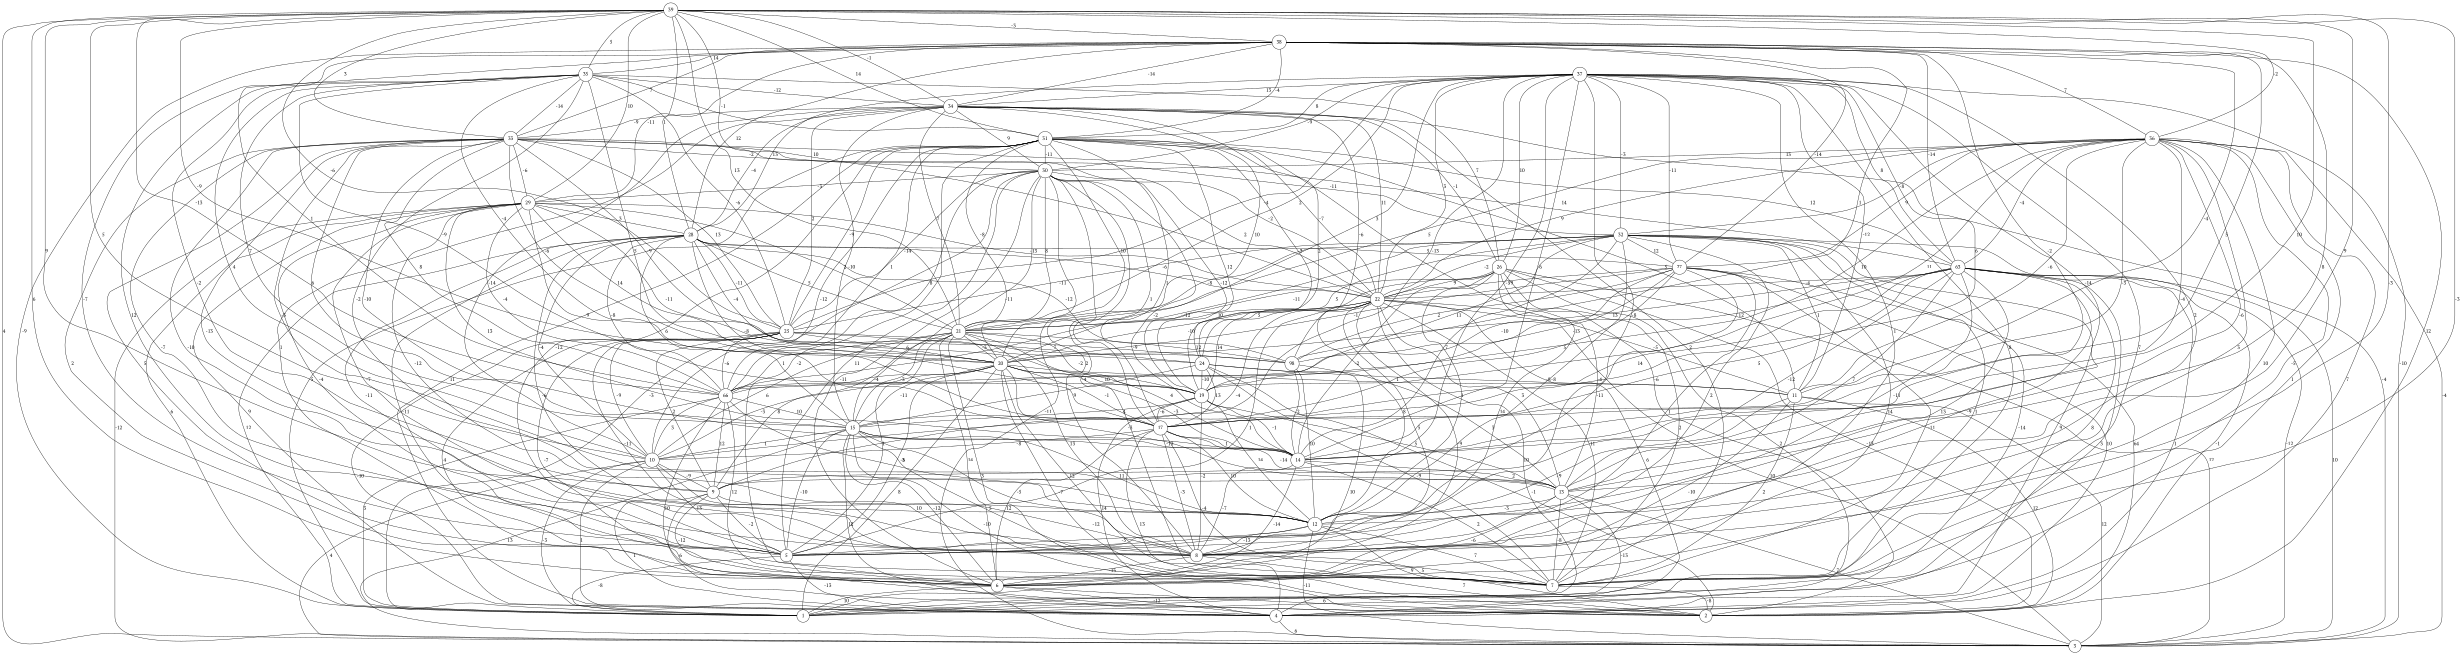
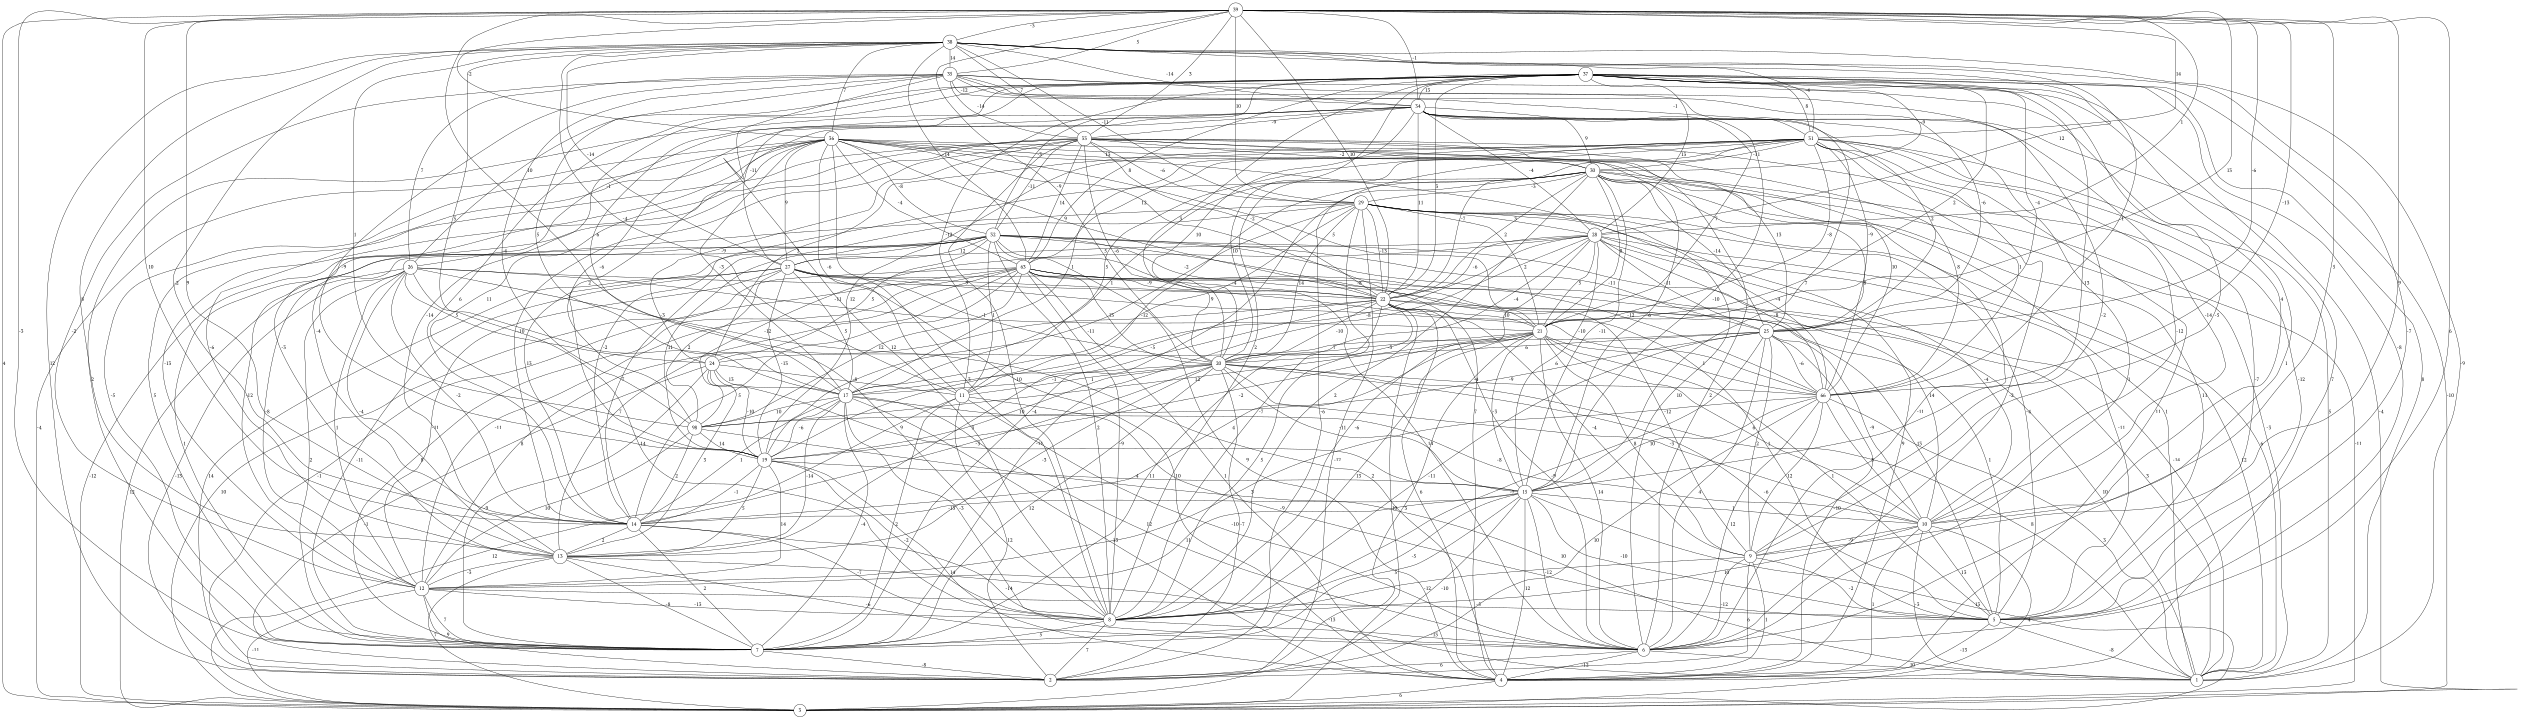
  graph {
    fontname="PT Serif"
    node [fontname="PT Serif" shape=circle]
    edge [fontname="PT Serif"]
    39
    3
    6
    7
    8
    9
    10
    13
    14
    n10 [label=66]
    20
    21
    22
    25
    28
    29
    31
    33
    34
    35
    36
    38
    1
    2
    4
    5
    12
    15
    11
    17
    19
    n32 [label=98]
    24
    27
    n35 [label=63]
    30
    32
    26
    37
    39 -- 3 [label=4]
    39 -- 6 [label=6]
    39 -- 7 [label=-3]
    39 -- 8 [label=-3]
    39 -- 9 [label=9]
    39 -- 10 [label=5]
    39 -- 13 [label=9]
    39 -- 14 [label=10]
    39 -- n10 [label=-13]
    39 -- 20 [label=-9]
    39 -- 21 [label=13]
    39 -- 22 [label=10]
    39 -- 25 [label=-6]
    39 -- 28 [label=1]
    39 -- 29 [label=10]
    39 -- 31 [label=14]
    39 -- 33 [label=3]
    39 -- 34 [label=-1]
    39 -- 35 [label=5]
    39 -- 36 [label=-2]
    39 -- 38 [label=-3]
    6 -- 1 [label=10]
    6 -- 2 [label=6]
    6 -- 4 [label=-12]
    7 -- 2 [label=-8]
    8 -- 6 [label=-13]
    8 -- 7 [label=5]
    8 -- 2 [label=7]
    9 -- 6 [label=-12]
    9 -- 8 [label=-12]
    9 -- 2 [label=6]
    9 -- 4 [label=1]
    9 -- 5 [label=-2]
    10 -- 3 [label=4]
    10 -- 8 [label=10]
    10 -- 9 [label=-9]
    10 -- 1 [label=-3]
    10 -- 4 [label=1]
    10 -- 5 [label=13]
    13 -- 3 [label=7]
    13 -- 6 [label=-6]
    13 -- 7 [label=-8]
    13 -- 1 [label=-13]
    13 -- 12 [label=-3]
    14 -- 6 [label=-14]
    14 -- 7 [label=2]
    14 -- 8 [label=-7]
    14 -- 13 [label=2]
    n10 -- 6 [label=12]
    n10 -- 9 [label=12]
    n10 -- 10 [label=3]
    n10 -- 1 [label=3]
    n10 -- 2 [label=10]
    n10 -- 12 [label=3]
    n10 -- 15 [label=10]
    20 -- 7 [label=12]
    20 -- 10 [label=-3]
    20 -- 13 [label=-3]
    20 -- 14 [label=-3]
    20 -- n10 [label=-4]
    20 -- 1 [label=8]
    20 -- 2 [label=-7]
    20 -- 5 [label=-6]
    20 -- 15 [label=-11]
    20 -- 11 [label=1]
    20 -- 17 [label=-1]
    20 -- 19 [label=10]
    21 -- 6 [label=14]
    21 -- 8 [label=13]
    21 -- 9 [label=8]
    21 -- 10 [label=6]
    21 -- 14 [label=4]
    21 -- n10 [label=1]
    21 -- 20 [label=-3]
    21 -- 2 [label=3]
    21 -- 5 [label=1]
    21 -- 15 [label=-3]
    21 -- 19 [label=-2]
    21 -- n32 [label=12]
    22 -- 3 [label=10]
    22 -- 6 [label=-9]
    22 -- 7 [label=11]
    22 -- 8 [label=5]
    22 -- 9 [label=-4]
    22 -- 13 [label=3]
    22 -- 20 [label=-10]
    22 -- 21 [label=10]
    22 -- 1 [label=10]
    22 -- 4 [label=6]
    22 -- 5 [label=1]
    22 -- 12 [label=8]
    22 -- 11 [label=-5]
-   22 -- 19 [label=14]
+   n32 -- 19 [label=14]
    25 -- 6 [label=4]
    25 -- 7 [label=-7]
    25 -- 8 [label=-11]
    25 -- 9 [label=2]
    25 -- 10 [label=-9]
    25 -- n10 [label=-6]
    25 -- 20 [label=6]
    25 -- 4 [label=-10]
    25 -- n32 [label=-9]
    25 -- 24 [label=7]
    28 -- 7 [label=-11]
    28 -- 8 [label=-6]
    28 -- 10 [label=-4]
    28 -- n10 [label=-8]
    28 -- 20 [label=-4]
    28 -- 21 [label=5]
    28 -- 22 [label=-6]
    28 -- 25 [label=-11]
    28 -- 1 [label=12]
    28 -- 5 [label=-11]
    28 -- 15 [label=6]
    28 -- 17 [label=-8]
    28 -- n32 [label=-12]
    28 -- 27 [label=5]
    29 -- 3 [label=-12]
    29 -- 8 [label=-7]
    29 -- 14 [label=13]
    29 -- n10 [label=-4]
    29 -- 20 [label=14]
    29 -- 21 [label=2]
    29 -- 22 [label=-13]
    29 -- 28 [label=3]
    29 -- 1 [label=6]
    29 -- 4 [label=9]
    29 -- 5 [label=-4]
    29 -- 12 [label=-12]
    29 -- 17 [label=9]
    29 -- 19 [label=-11]
    31 -- 6 [label=-2]
    31 -- 10 [label=-12]
    31 -- n10 [label=1]
    31 -- 20 [label=10]
    31 -- 21 [label=-8]
    31 -- 22 [label=-7]
    31 -- 25 [label=-9]
    31 -- 1 [label=5]
    31 -- 2 [label=-6]
    31 -- 4 [label=11]
    31 -- 5 [label=-12]
    31 -- 11 [label=5]
    31 -- 17 [label=1]
    31 -- 19 [label=12]
    31 -- 24 [label=3]
    31 -- n35 [label=12]
    31 -- 30 [label=-11]
    33 -- 6 [label=2]
    33 -- 7 [label=5]
    33 -- 8 [label=-10]
    33 -- 13 [label=-3]
    33 -- 14 [label=-10]
    33 -- n10 [label=8]
    33 -- 20 [label=-6]
    33 -- 22 [label=-2]
    33 -- 25 [label=13]
    33 -- 29 [label=-6]
    33 -- 5 [label=-7]
    33 -- 12 [label=-13]
    33 -- 15 [label=6]
    33 -- 24 [label=-9]
    33 -- n35 [label=14]
    33 -- 30 [label=-2]
    33 -- 32 [label=-11]
    34 -- 3 [label=-4]
    34 -- 6 [label=1]
    34 -- 7 [label=2]
    34 -- 10 [label=-14]
    34 -- 20 [label=10]
    34 -- 21 [label=7]
    34 -- 22 [label=11]
    34 -- 25 [label=2]
    34 -- 28 [label=-4]
    34 -- 33 [label=-9]
    34 -- 15 [label=-10]
    34 -- 19 [label=2]
    34 -- n32 [label=-6]
    34 -- 30 [label=9]
    34 -- 26 [label=-1]
    35 -- 8 [label=12]
    35 -- 9 [label=-2]
    35 -- 10 [label=4]
    35 -- 25 [label=-6]
    35 -- 31 [label=-1]
    35 -- 33 [label=-14]
    35 -- 34 [label=-12]
    35 -- 12 [label=-2]
    35 -- 15 [label=7]
    35 -- 17 [label=5]
    35 -- 19 [label=-9]
    35 -- n32 [label=-4]
    35 -- 26 [label=7]
    36 -- 3 [label=-4]
    36 -- 6 [label=10]
    36 -- 7 [label=-5]
    36 -- 8 [label=3]
    36 -- 13 [label=-6]
    36 -- 14 [label=-4]
    36 -- n10 [label=10]
    36 -- 21 [label=5]
    36 -- 22 [label=9]
    36 -- 1 [label=1]
    36 -- 4 [label=7]
    36 -- 11 [label=-6]
    36 -- 17 [label=-3]
    36 -- 19 [label=11]
    36 -- 27 [label=9]
    36 -- n35 [label=-4]
    36 -- 30 [label=13]
    36 -- 32 [label=-8]
    38 -- 13 [label=8]
    38 -- 14 [label=-2]
    38 -- n10 [label=1]
    38 -- 28 [label=12]
    38 -- 29 [label=-11]
    38 -- 31 [label=-4]
    38 -- 33 [label=7]
    38 -- 34 [label=-14]
    38 -- 35 [label=14]
    38 -- 36 [label=7]
    38 -- 1 [label=-9]
    38 -- 2 [label=12]
    38 -- 5 [label=-7]
    38 -- 11 [label=-4]
    38 -- 17 [label=5]
    38 -- n32 [label=1]
    38 -- 27 [label=-14]
    38 -- n35 [label=-14]
    4 -- 3 [label=6]
    5 -- 1 [label=-8]
    5 -- 4 [label=-13]
    12 -- 3 [label=-11]
    12 -- 7 [label=7]
    12 -- 8 [label=-13]
    12 -- 2 [label=9]
    12 -- 5 [label=-5]
    15 -- 3 [label=13]
    15 -- 6 [label=-12]
    15 -- 7 [label=5]
    15 -- 8 [label=-5]
    15 -- 10 [label=1]
    15 -- 14 [label=-13]
    15 -- 2 [label=-10]
    15 -- 4 [label=12]
    15 -- 5 [label=-10]
    15 -- 12 [label=11]
    11 -- 3 [label=12]
    11 -- 6 [label=-10]
    11 -- 7 [label=2]
    11 -- 2 [label=12]
    11 -- 5 [label=-9]
    17 -- 6 [label=12]
    17 -- 7 [label=-4]
    17 -- 8 [label=-3]
    17 -- 10 [label=-8]
    17 -- 13 [label=-14]
    17 -- 14 [label=1]
    17 -- 4 [label=13]
-   17 -- 12 [label=10]
+   17 -- n32 [label=10]
    19 -- 8 [label=-2]
    19 -- 13 [label=5]
    19 -- 14 [label=-1]
    19 -- 4 [label=14]
    19 -- 12 [label=14]
    19 -- 15 [label=4]
    19 -- 17 [label=-6]
    n32 -- 14 [label=2]
    n32 -- 1 [label=10]
    n32 -- 12 [label=10]
    24 -- 7 [label=-9]
    24 -- 13 [label=3]
    24 -- 2 [label=-1]
    24 -- 15 [label=9]
    24 -- 11 [label=-8]
    24 -- 17 [label=13]
    24 -- 19 [label=-10]
    27 -- 7 [label=-11]
    27 -- n10 [label=-10]
    27 -- 20 [label=-1]
    27 -- 22 [label=-9]
-   27 -- 2 [label=64]
+   27 -- 2 [label=14]
    27 -- 4 [label=10]
    27 -- 5 [label=1]
    27 -- 12 [label=-11]
    27 -- 17 [label=5]
    27 -- 19 [label=-13]
    27 -- n32 [label=2]
    n35 -- 3 [label=10]
    n35 -- 7 [label=8]
    n35 -- 8 [label=-9]
    n35 -- 9 [label=-12]
    n35 -- 10 [label=14]
    n35 -- 13 [label=7]
    n35 -- 14 [label=5]
    n35 -- 20 [label=13]
    n35 -- 22 [label=-4]
    n35 -- 1 [label=3]
    n35 -- 2 [label=-1]
    n35 -- 4 [label=1]
    n35 -- 5 [label=13]
    n35 -- 12 [label=-11]
    n35 -- n32 [label=12]
    30 -- 3 [label=-11]
    30 -- 6 [label=-11]
    30 -- 7 [label=-4]
    30 -- 8 [label=2]
    30 -- 14 [label=-2]
    30 -- n10 [label=8]
    30 -- 21 [label=8]
    30 -- 22 [label=2]
    30 -- 25 [label=-14]
    30 -- 29 [label=-3]
    30 -- 1 [label=-3]
    30 -- 5 [label=11]
    30 -- 15 [label=-11]
    30 -- 17 [label=1]
    30 -- 19 [label=-12]
    32 -- 3 [label=-12]
    32 -- 6 [label=14]
    32 -- 7 [label=1]
    32 -- 8 [label=2]
    32 -- 14 [label=7]
    32 -- n10 [label=-12]
    32 -- 21 [label=-8]
    32 -- 22 [label=-2]
    32 -- 25 [label=-11]
    32 -- 1 [label=-14]
    32 -- 4 [label=9]
    32 -- 12 [label=-8]
    32 -- 11 [label=1]
    32 -- 19 [label=11]
    32 -- 24 [label=5]
    32 -- 27 [label=12]
    26 -- 3 [label=12]
    26 -- 7 [label=2]
    26 -- 8 [label=14]
    26 -- 13 [label=-4]
    26 -- 14 [label=-2]
    26 -- 21 [label=-11]
    26 -- 22 [label=9]
    26 -- 2 [label=-13]
    26 -- 4 [label=2]
    26 -- 12 [label=1]
    26 -- 24 [label=5]
    37 -- 3 [label=-10]
    37 -- 6 [label=1]
    37 -- 8 [label=2]
    37 -- 9 [label=-5]
    37 -- 13 [label=-14]
    37 -- 14 [label=6]
    37 -- 20 [label=3]
    37 -- 21 [label=2]
    37 -- 22 [label=3]
    37 -- 25 [label=-4]
    37 -- 28 [label=13]
    37 -- 31 [label=8]
    37 -- 34 [label=13]
    37 -- 1 [label=8]
    37 -- 4 [label=7]
    37 -- 5 [label=-8]
    37 -- 15 [label=-13]
    37 -- 11 [label=-12]
    37 -- 17 [label=6]
    37 -- 27 [label=-11]
    37 -- n35 [label=8]
    37 -- 30 [label=-9]
    37 -- 32 [label=-3]
    37 -- 26 [label=10]
  }
